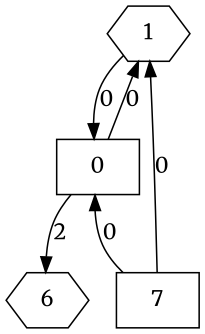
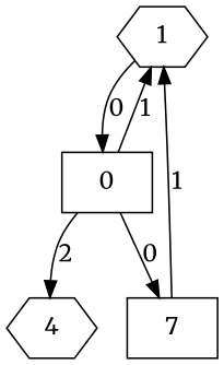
  digraph {
    fontname=Merriweather
    node [fontname=Merriweather shape=hexagon]
    edge [fontname=Merriweather]
    1
    0 [shape=box]
    n3 [label=7 shape=box]
-   4 [label=6]
+   4
    1 -> 0 [label=0]
-   0 -> 1 [label=0]
-   n3 -> 0 [label=0]
+   0 -> 1 [label=1]
+   0 -> n3 [label=0]
    0 -> 4 [label=2]
-   n3 -> 1 [label=0]
+   n3 -> 1 [label=1]
  }
